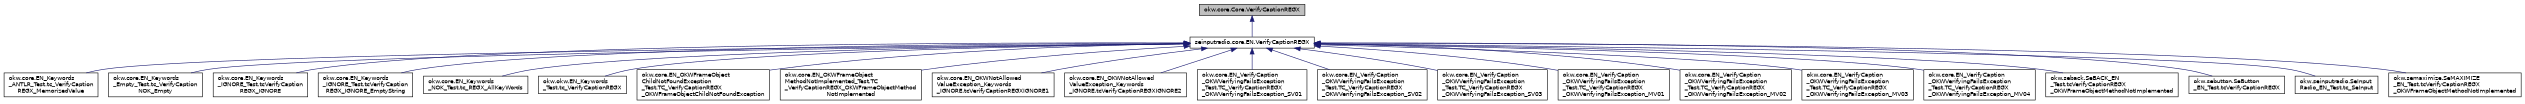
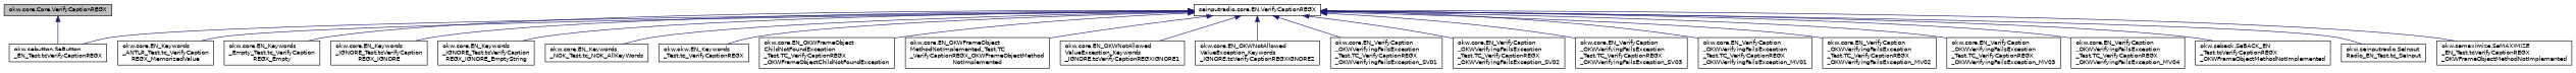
  digraph {
    rankdir=TB
    node [color=black fillcolor=white fontname=Helvetica fontsize=10 shape=record style=filled]
    edge [color=midnightblue dir=back fontname=Helvetica fontsize=10 labelfontname=Helvetica labelfontsize=10 style=solid]
    n1 [fillcolor=grey75 fontcolor=black height=0.2 label="okw.core.Core.VerifyCaptionREGX" width=0.4]
    n2 [height=0.2 label="seinputradio.core.EN.VerifyCaptionREGX" width=0.4]
    n3 [height=0.2 label="okw.core.EN_Keywords\l_ANTLR_Test.tc_VerifyCaption\lREGX_MemorizedValue" width=0.4]
-   n4 [height=0.2 label="okw.core.EN_Keywords\l_Empty_Test.tc_VerifyCaption\lNOK_Empty" width=0.4]
+   n4 [height=0.2 label="okw.core.EN_Keywords\l_Empty_Test.tc_VerifyCaption\lREGX_Empty" width=0.4]
    n5 [height=0.2 label="okw.core.EN_Keywords\l_IGNORE_Test.tcVerifyCaption\lREGX_IGNORE" width=0.4]
    n6 [height=0.2 label="okw.core.EN_Keywords\l_IGNORE_Test.tcVerifyCaption\lREGX_IGNORE_EmptyString" width=0.4]
-   n7 [height=0.2 label="okw.core.EN_Keywords\l_NOK_Test.tc_REGX_AllKeyWords" width=0.4]
+   n7 [height=0.2 label="okw.core.EN_Keywords\l_NOK_Test.tc_NOK_AllKeyWords" width=0.4]
    n8 [height=0.2 label="okw.okw.EN_Keywords\l_Test.tc_VerifyCaptionREGX" width=0.4]
    n9 [height=0.2 label="okw.core.EN_OKWFrameObject\lChildNotFoundException\l_Test.TC_VerifyCaptionREGX\l_OKWFrameObjectChildNotFoundException" width=0.4]
    n10 [height=0.2 label="okw.core.EN_OKWFrameObject\lMethodNotImplemented_Test.TC\l_VerifyCaptionREGX_OKWFrameObjectMethod\lNotImplemented" width=0.4]
    n11 [height=0.2 label="okw.core.EN_OKWNotAllowed\lValueException_Keywords\l_IGNORE.tcVerifyCaptionREGXIGNORE1" width=0.4]
    n12 [height=0.2 label="okw.core.EN_OKWNotAllowed\lValueException_Keywords\l_IGNORE.tcVerifyCaptionREGXIGNORE2" width=0.4]
    n13 [height=0.2 label="okw.core.EN_VerifyCaption\l_OKWVerifyingFailsException\l_Test.TC_VerifyCaptionREGX\l_OKWVerifyingFailsException_SV01" width=0.4]
    n14 [height=0.2 label="okw.core.EN_VerifyCaption\l_OKWVerifyingFailsException\l_Test.TC_VerifyCaptionREGX\l_OKWVerifyingFailsException_SV02" width=0.4]
    n15 [height=0.2 label="okw.core.EN_VerifyCaption\l_OKWVerifyingFailsException\l_Test.TC_VerifyCaptionREGX\l_OKWVerifyingFailsException_SV03" width=0.4]
    n16 [height=0.2 label="okw.core.EN_VerifyCaption\l_OKWVerifyingFailsException\l_Test.TC_VerifyCaptionREGX\l_OKWVerifyingFailsException_MV01" width=0.4]
    n17 [height=0.2 label="okw.core.EN_VerifyCaption\l_OKWVerifyingFailsException\l_Test.TC_VerifyCaptionREGX\l_OKWVerifyingFailsException_MV02" width=0.4]
    n18 [height=0.2 label="okw.core.EN_VerifyCaption\l_OKWVerifyingFailsException\l_Test.TC_VerifyCaptionREGX\l_OKWVerifyingFailsException_MV03" width=0.4]
    n19 [height=0.2 label="okw.core.EN_VerifyCaption\l_OKWVerifyingFailsException\l_Test.TC_VerifyCaptionREGX\l_OKWVerifyingFailsException_MV04" width=0.4]
    n20 [height=0.2 label="okw.seback.SeBACK_EN\l_Test.tcVerifyCaptionREGX\l_OKWFrameObjectMethodNotImplemented" width=0.4]
    n21 [height=0.2 label="okw.sebutton.SeButton\l_EN_Test.tcVerifyCaptionREGX" width=0.4]
    n22 [height=0.2 label="okw.seinputradio.SeInput\lRadio_EN_Test.tc_SeInput" width=0.4]
    n23 [height=0.2 label="okw.semaximize.SeMAXIMIZE\l_EN_Test.tcVerifyCaptionREGX\l_OKWFrameObjectMethodNotImplemented" width=0.4]
-   n1 -> n2
+   n1 -> n21
    n2 -> n3
    n2 -> n4
    n2 -> n5
    n2 -> n6
    n2 -> n7
    n2 -> n8
    n2 -> n9
    n2 -> n10
    n2 -> n11
    n2 -> n12
    n2 -> n13
    n2 -> n14
    n2 -> n15
    n2 -> n16
    n2 -> n17
    n2 -> n18
    n2 -> n19
    n2 -> n20
    n2 -> n21
    n2 -> n22
    n2 -> n23
  }
